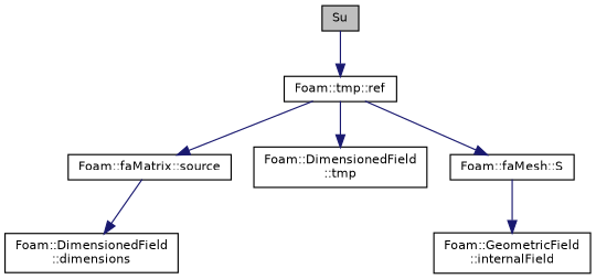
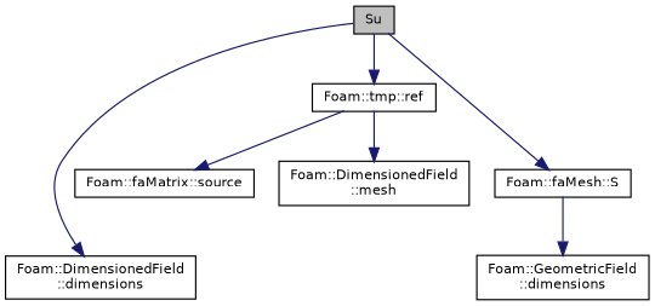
  digraph {
    rankdir=TB
    node [color=black fontname=Helvetica fontsize=10 shape=record]
    edge [color=midnightblue fontname=Helvetica fontsize=10 labelfontname=Helvetica labelfontsize=10 style=solid]
    n1 [fillcolor=grey75 fontcolor=black height=0.2 label=Su style=filled width=0.4]
    n2 [height=0.2 label="Foam::DimensionedField\l::dimensions" width=0.4]
    n3 [height=0.2 label="Foam::tmp::ref" width=0.4]
    n4 [height=0.2 label="Foam::faMesh::S" width=0.4]
-   n5 [height=0.2 label="Foam::GeometricField\l::internalField" width=0.4]
-   n6 [height=0.2 label="Foam::DimensionedField\l::tmp" width=0.4]
+   n5 [height=0.2 label="Foam::GeometricField\l::dimensions" width=0.4]
+   n6 [height=0.2 label="Foam::DimensionedField\l::mesh" width=0.4]
    n7 [height=0.2 label="Foam::faMatrix::source" width=0.4]
-   n7 -> n2
+   n1 -> n2
    n1 -> n3
-   n3 -> n4
+   n1 -> n4
    n3 -> n6
    n3 -> n7
    n4 -> n5
  }
